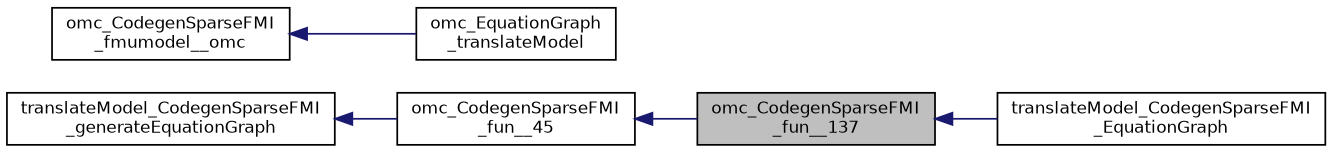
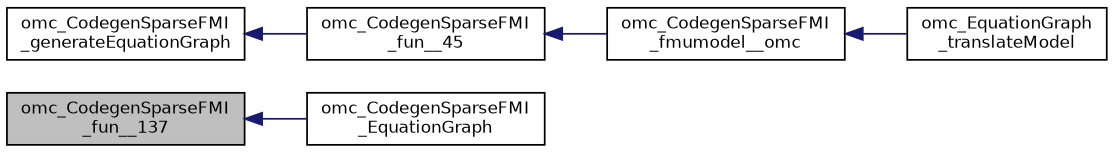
  digraph {
    rankdir=LR
    node [color=black fillcolor=white fontname=Helvetica fontsize=10 shape=record style=filled]
    edge [color=midnightblue dir=back fontname=Helvetica fontsize=10 labelfontname=Helvetica labelfontsize=10 style=solid]
    n1 [fillcolor=grey75 fontcolor=black height=0.2 label="omc_CodegenSparseFMI\l_fun__137" width=0.4]
-   n2 [height=0.2 label="translateModel_CodegenSparseFMI\l_EquationGraph" width=0.4]
-   n3 [height=0.2 label="translateModel_CodegenSparseFMI\l_generateEquationGraph" width=0.4]
+   n2 [height=0.2 label="omc_CodegenSparseFMI\l_EquationGraph" width=0.4]
+   n3 [height=0.2 label="omc_CodegenSparseFMI\l_generateEquationGraph" width=0.4]
    n4 [height=0.2 label="omc_CodegenSparseFMI\l_fun__45" width=0.4]
    n5 [height=0.2 label="omc_CodegenSparseFMI\l_fmumodel__omc" width=0.4]
    n6 [height=0.2 label="omc_EquationGraph\l_translateModel" width=0.4]
    n1 -> n2
    n3 -> n4
-   n4 -> n1
+   n4 -> n5
    n5 -> n6
  }
